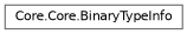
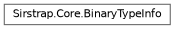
  digraph {
    rankdir=LR
-   n1 [color=grey40 fillcolor=white fontname=Helvetica fontsize=10 height=0.2 label="Core.Core.BinaryTypeInfo" shape=box style=filled width=0.4]
+   n1 [color=grey40 fillcolor=white fontname=Helvetica fontsize=10 height=0.2 label="Sirstrap.Core.BinaryTypeInfo" shape=box style=filled width=0.4]
  }
